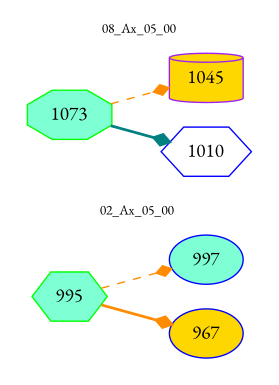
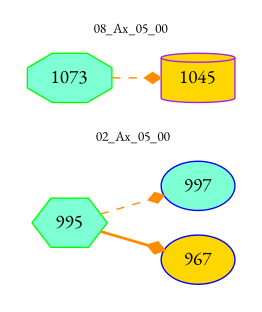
  digraph {
    fontname="EB Garamond"
    rankdir=LR
    node [color=blue fillcolor=aquamarine fontname="EB Garamond" shape=hexagon style=filled]
    edge [arrowhead=diamond color=darkorange fontname="EB Garamond" style=bold]
    n1 [color=green label=995]
    n2 [fillcolor=gold label=967 shape=ellipse]
    n3 [label=997 shape=ellipse]
    n4 [color=green label=1073 shape=octagon]
-   n5 [fillcolor=white label=1010]
    n6 [color=purple fillcolor=gold label=1045 shape=cylinder]
    subgraph cluster_1 {
      color=white
      fontsize=10
      label="02_Ax_05_00"
      n1
      n2
      n3
    }
    subgraph cluster_2 {
      color=white
      fontsize=10
      label="08_Ax_05_00"
      n4
-     n5
      n6
    }
    n1 -> n2
    n1 -> n3 [style=dashed]
-   n4 -> n5 [color=teal]
    n4 -> n6 [style=dashed]
  }
